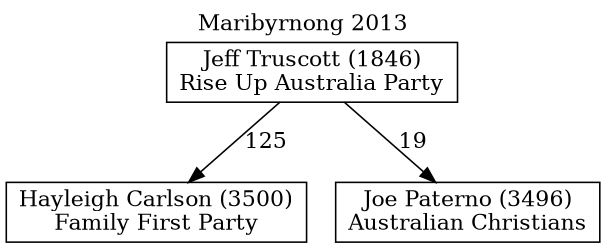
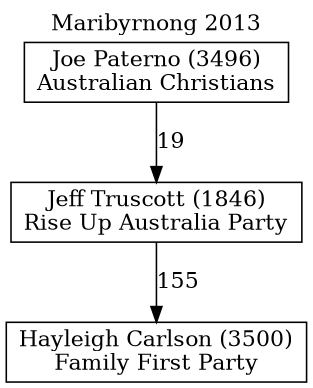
  digraph {
    label="Maribyrnong 2013"
    labelloc=t
    mclimit=10
    node [shape=box]
    n1 [label="Hayleigh Carlson (3500)\nFamily First Party"]
    n2 [label="Joe Paterno (3496)\nAustralian Christians"]
    n3 [label="Jeff Truscott (1846)\nRise Up Australia Party"]
-   n3 -> n1 [label=125]
-   n3 -> n2 [label=19]
+   n3 -> n1 [label=155]
+   n2 -> n3 [label=19]
  }
